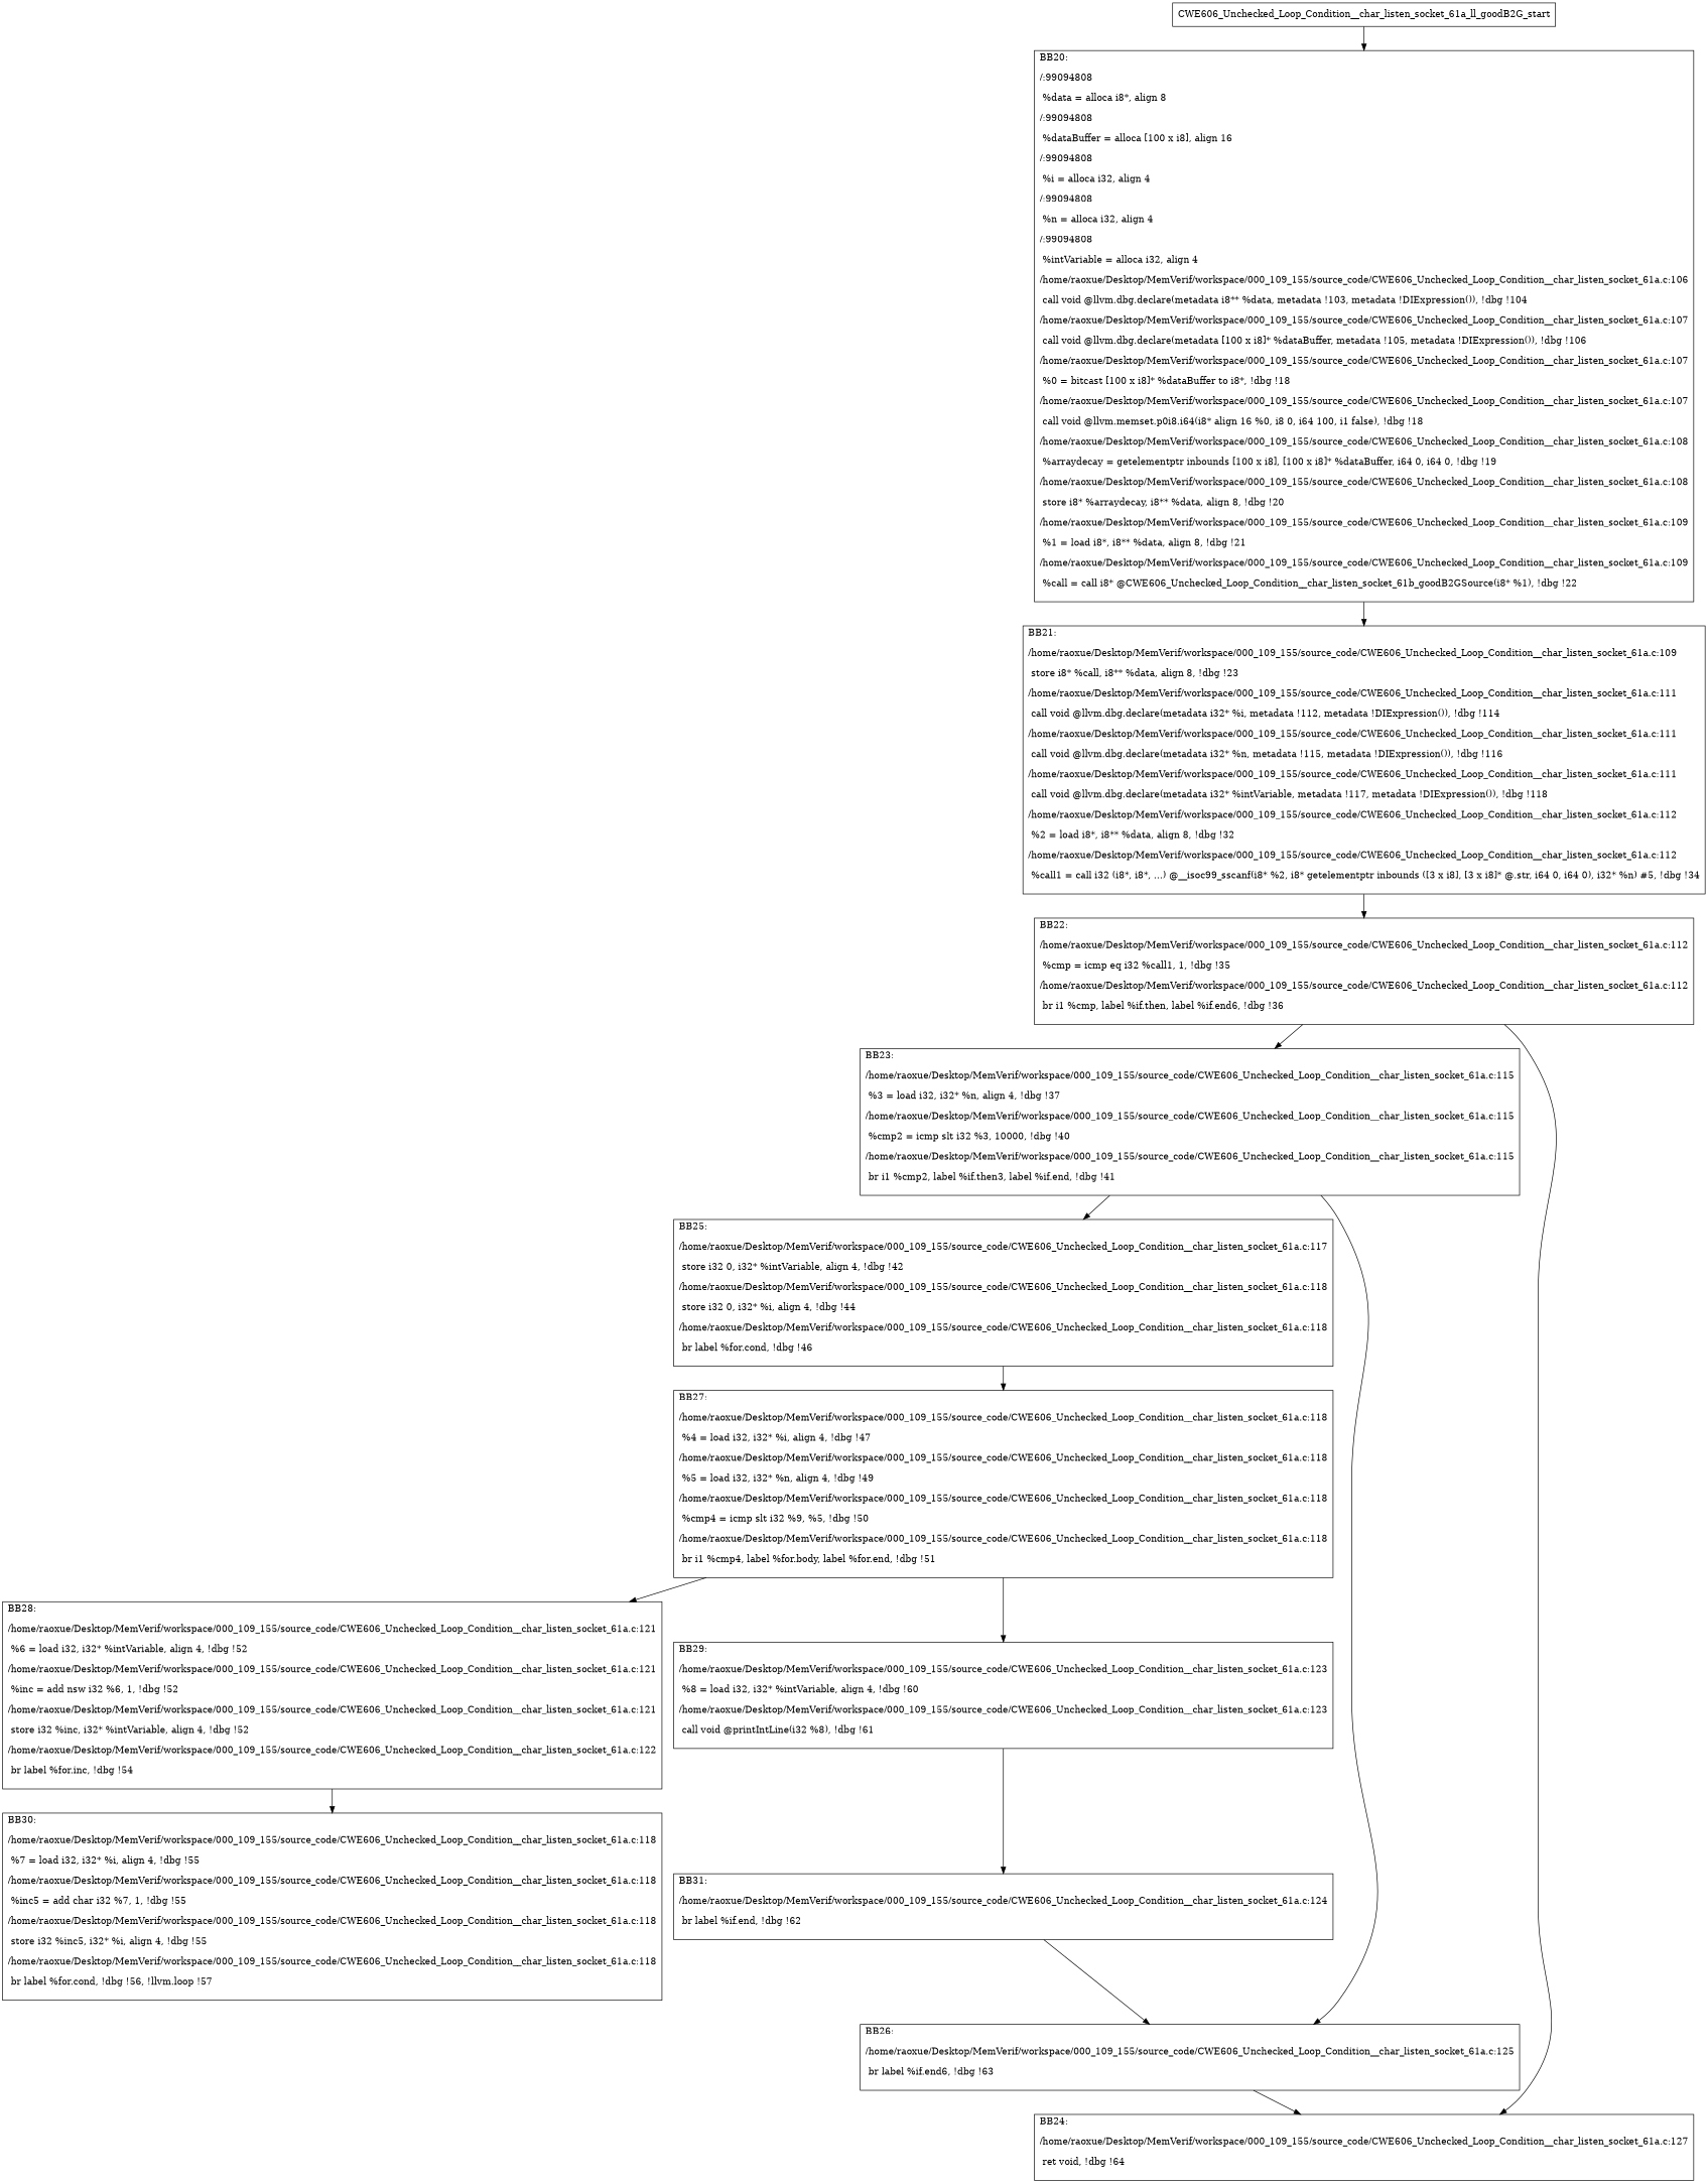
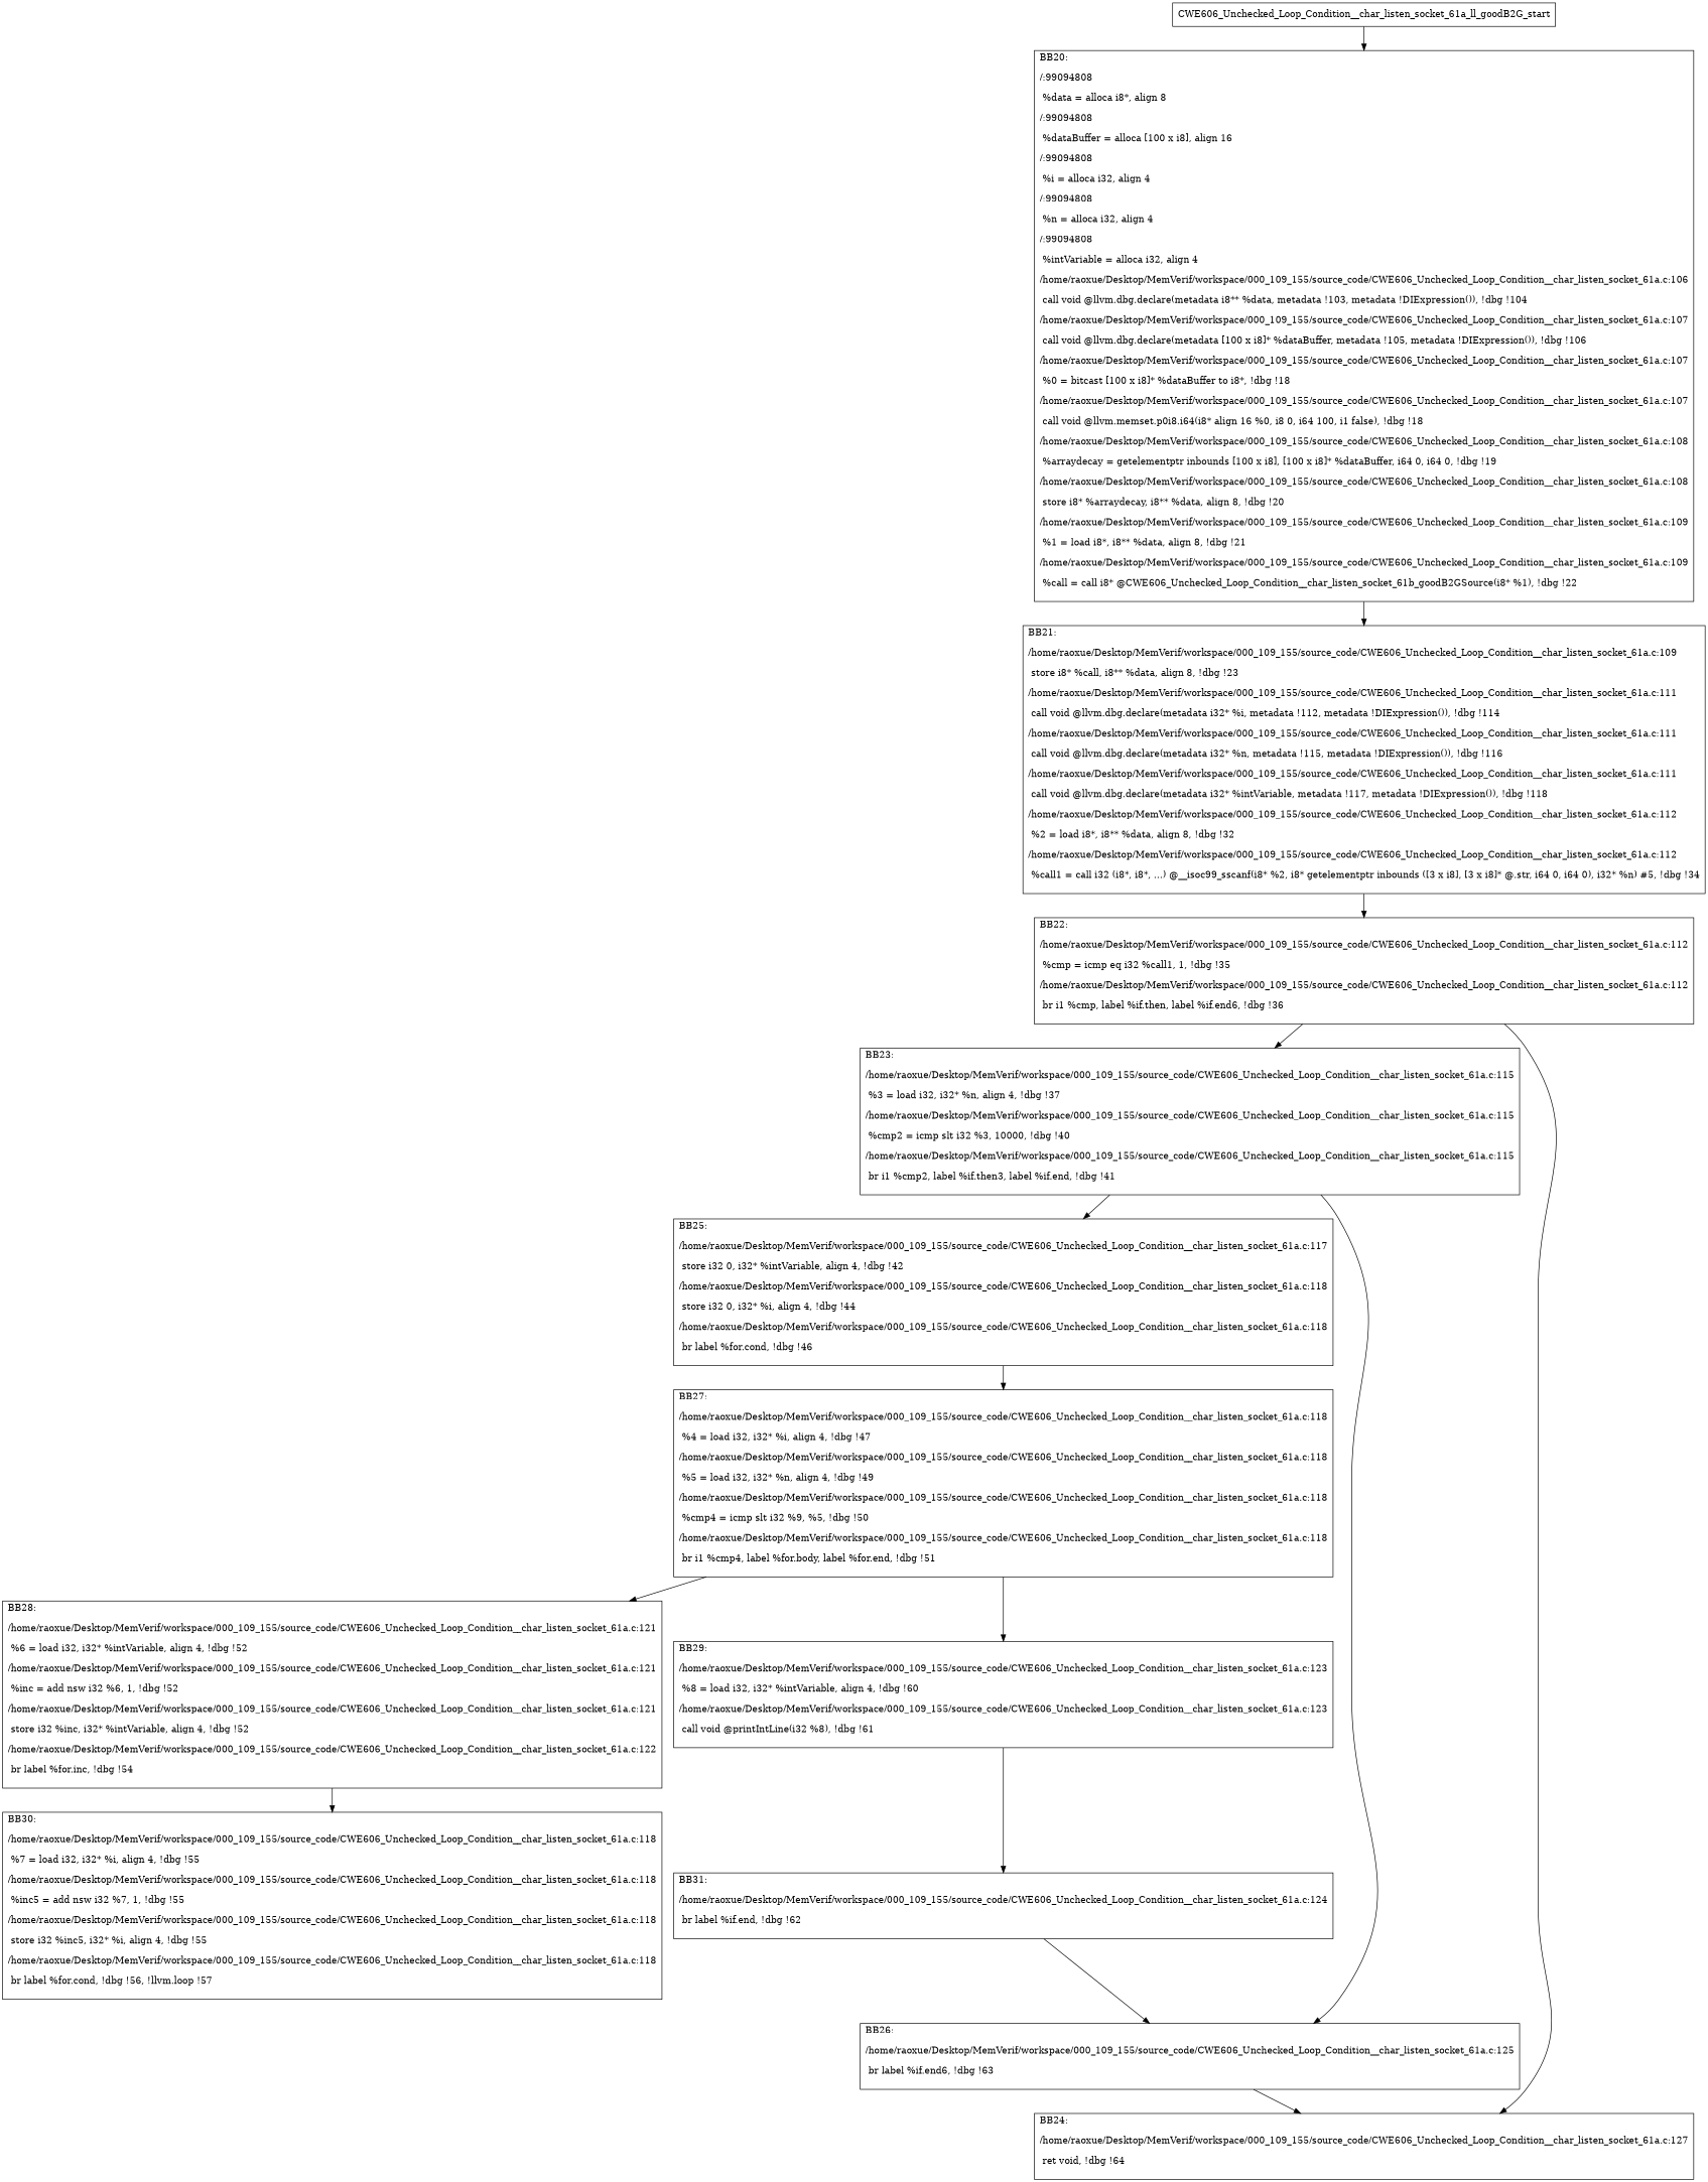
  digraph {
    node [shape=record]
    n1 [label="{CWE606_Unchecked_Loop_Condition__char_listen_socket_61a_ll_goodB2G_start}"]
    n2 [label="{BB20:\l\l/:99094808\l\n  %data = alloca i8*, align 8\l\n/:99094808\l\n  %dataBuffer = alloca [100 x i8], align 16\l\n/:99094808\l\n  %i = alloca i32, align 4\l\n/:99094808\l\n  %n = alloca i32, align 4\l\n/:99094808\l\n  %intVariable = alloca i32, align 4\l\n/home/raoxue/Desktop/MemVerif/workspace/000_109_155/source_code/CWE606_Unchecked_Loop_Condition__char_listen_socket_61a.c:106\l\n  call void @llvm.dbg.declare(metadata i8** %data, metadata !103, metadata !DIExpression()), !dbg !104\l\n/home/raoxue/Desktop/MemVerif/workspace/000_109_155/source_code/CWE606_Unchecked_Loop_Condition__char_listen_socket_61a.c:107\l\n  call void @llvm.dbg.declare(metadata [100 x i8]* %dataBuffer, metadata !105, metadata !DIExpression()), !dbg !106\l\n/home/raoxue/Desktop/MemVerif/workspace/000_109_155/source_code/CWE606_Unchecked_Loop_Condition__char_listen_socket_61a.c:107\l\n  %0 = bitcast [100 x i8]* %dataBuffer to i8*, !dbg !18\l\n/home/raoxue/Desktop/MemVerif/workspace/000_109_155/source_code/CWE606_Unchecked_Loop_Condition__char_listen_socket_61a.c:107\l\n  call void @llvm.memset.p0i8.i64(i8* align 16 %0, i8 0, i64 100, i1 false), !dbg !18\l\n/home/raoxue/Desktop/MemVerif/workspace/000_109_155/source_code/CWE606_Unchecked_Loop_Condition__char_listen_socket_61a.c:108\l\n  %arraydecay = getelementptr inbounds [100 x i8], [100 x i8]* %dataBuffer, i64 0, i64 0, !dbg !19\l\n/home/raoxue/Desktop/MemVerif/workspace/000_109_155/source_code/CWE606_Unchecked_Loop_Condition__char_listen_socket_61a.c:108\l\n  store i8* %arraydecay, i8** %data, align 8, !dbg !20\l\n/home/raoxue/Desktop/MemVerif/workspace/000_109_155/source_code/CWE606_Unchecked_Loop_Condition__char_listen_socket_61a.c:109\l\n  %1 = load i8*, i8** %data, align 8, !dbg !21\l\n/home/raoxue/Desktop/MemVerif/workspace/000_109_155/source_code/CWE606_Unchecked_Loop_Condition__char_listen_socket_61a.c:109\l\n  %call = call i8* @CWE606_Unchecked_Loop_Condition__char_listen_socket_61b_goodB2GSource(i8* %1), !dbg !22\l\n}"]
    n3 [label="{BB21:\l\l/home/raoxue/Desktop/MemVerif/workspace/000_109_155/source_code/CWE606_Unchecked_Loop_Condition__char_listen_socket_61a.c:109\l\n  store i8* %call, i8** %data, align 8, !dbg !23\l\n/home/raoxue/Desktop/MemVerif/workspace/000_109_155/source_code/CWE606_Unchecked_Loop_Condition__char_listen_socket_61a.c:111\l\n  call void @llvm.dbg.declare(metadata i32* %i, metadata !112, metadata !DIExpression()), !dbg !114\l\n/home/raoxue/Desktop/MemVerif/workspace/000_109_155/source_code/CWE606_Unchecked_Loop_Condition__char_listen_socket_61a.c:111\l\n  call void @llvm.dbg.declare(metadata i32* %n, metadata !115, metadata !DIExpression()), !dbg !116\l\n/home/raoxue/Desktop/MemVerif/workspace/000_109_155/source_code/CWE606_Unchecked_Loop_Condition__char_listen_socket_61a.c:111\l\n  call void @llvm.dbg.declare(metadata i32* %intVariable, metadata !117, metadata !DIExpression()), !dbg !118\l\n/home/raoxue/Desktop/MemVerif/workspace/000_109_155/source_code/CWE606_Unchecked_Loop_Condition__char_listen_socket_61a.c:112\l\n  %2 = load i8*, i8** %data, align 8, !dbg !32\l\n/home/raoxue/Desktop/MemVerif/workspace/000_109_155/source_code/CWE606_Unchecked_Loop_Condition__char_listen_socket_61a.c:112\l\n  %call1 = call i32 (i8*, i8*, ...) @__isoc99_sscanf(i8* %2, i8* getelementptr inbounds ([3 x i8], [3 x i8]* @.str, i64 0, i64 0), i32* %n) #5, !dbg !34\l\n}"]
    n4 [label="{BB22:\l\l/home/raoxue/Desktop/MemVerif/workspace/000_109_155/source_code/CWE606_Unchecked_Loop_Condition__char_listen_socket_61a.c:112\l\n  %cmp = icmp eq i32 %call1, 1, !dbg !35\l\n/home/raoxue/Desktop/MemVerif/workspace/000_109_155/source_code/CWE606_Unchecked_Loop_Condition__char_listen_socket_61a.c:112\l\n  br i1 %cmp, label %if.then, label %if.end6, !dbg !36\l\n}"]
    n5 [label="{BB23:\l\l/home/raoxue/Desktop/MemVerif/workspace/000_109_155/source_code/CWE606_Unchecked_Loop_Condition__char_listen_socket_61a.c:115\l\n  %3 = load i32, i32* %n, align 4, !dbg !37\l\n/home/raoxue/Desktop/MemVerif/workspace/000_109_155/source_code/CWE606_Unchecked_Loop_Condition__char_listen_socket_61a.c:115\l\n  %cmp2 = icmp slt i32 %3, 10000, !dbg !40\l\n/home/raoxue/Desktop/MemVerif/workspace/000_109_155/source_code/CWE606_Unchecked_Loop_Condition__char_listen_socket_61a.c:115\l\n  br i1 %cmp2, label %if.then3, label %if.end, !dbg !41\l\n}"]
    n6 [label="{BB24:\l\l/home/raoxue/Desktop/MemVerif/workspace/000_109_155/source_code/CWE606_Unchecked_Loop_Condition__char_listen_socket_61a.c:127\l\n  ret void, !dbg !64\l\n}"]
    n7 [label="{BB25:\l\l/home/raoxue/Desktop/MemVerif/workspace/000_109_155/source_code/CWE606_Unchecked_Loop_Condition__char_listen_socket_61a.c:117\l\n  store i32 0, i32* %intVariable, align 4, !dbg !42\l\n/home/raoxue/Desktop/MemVerif/workspace/000_109_155/source_code/CWE606_Unchecked_Loop_Condition__char_listen_socket_61a.c:118\l\n  store i32 0, i32* %i, align 4, !dbg !44\l\n/home/raoxue/Desktop/MemVerif/workspace/000_109_155/source_code/CWE606_Unchecked_Loop_Condition__char_listen_socket_61a.c:118\l\n  br label %for.cond, !dbg !46\l\n}"]
    n8 [label="{BB26:\l\l/home/raoxue/Desktop/MemVerif/workspace/000_109_155/source_code/CWE606_Unchecked_Loop_Condition__char_listen_socket_61a.c:125\l\n  br label %if.end6, !dbg !63\l\n}"]
    n9 [label="{BB27:\l\l/home/raoxue/Desktop/MemVerif/workspace/000_109_155/source_code/CWE606_Unchecked_Loop_Condition__char_listen_socket_61a.c:118\l\n  %4 = load i32, i32* %i, align 4, !dbg !47\l\n/home/raoxue/Desktop/MemVerif/workspace/000_109_155/source_code/CWE606_Unchecked_Loop_Condition__char_listen_socket_61a.c:118\l\n  %5 = load i32, i32* %n, align 4, !dbg !49\l\n/home/raoxue/Desktop/MemVerif/workspace/000_109_155/source_code/CWE606_Unchecked_Loop_Condition__char_listen_socket_61a.c:118\l\n  %cmp4 = icmp slt i32 %9, %5, !dbg !50\l\n/home/raoxue/Desktop/MemVerif/workspace/000_109_155/source_code/CWE606_Unchecked_Loop_Condition__char_listen_socket_61a.c:118\l\n  br i1 %cmp4, label %for.body, label %for.end, !dbg !51\l\n}"]
    n10 [label="{BB28:\l\l/home/raoxue/Desktop/MemVerif/workspace/000_109_155/source_code/CWE606_Unchecked_Loop_Condition__char_listen_socket_61a.c:121\l\n  %6 = load i32, i32* %intVariable, align 4, !dbg !52\l\n/home/raoxue/Desktop/MemVerif/workspace/000_109_155/source_code/CWE606_Unchecked_Loop_Condition__char_listen_socket_61a.c:121\l\n  %inc = add nsw i32 %6, 1, !dbg !52\l\n/home/raoxue/Desktop/MemVerif/workspace/000_109_155/source_code/CWE606_Unchecked_Loop_Condition__char_listen_socket_61a.c:121\l\n  store i32 %inc, i32* %intVariable, align 4, !dbg !52\l\n/home/raoxue/Desktop/MemVerif/workspace/000_109_155/source_code/CWE606_Unchecked_Loop_Condition__char_listen_socket_61a.c:122\l\n  br label %for.inc, !dbg !54\l\n}"]
    n11 [label="{BB29:\l\l/home/raoxue/Desktop/MemVerif/workspace/000_109_155/source_code/CWE606_Unchecked_Loop_Condition__char_listen_socket_61a.c:123\l\n  %8 = load i32, i32* %intVariable, align 4, !dbg !60\l\n/home/raoxue/Desktop/MemVerif/workspace/000_109_155/source_code/CWE606_Unchecked_Loop_Condition__char_listen_socket_61a.c:123\l\n  call void @printIntLine(i32 %8), !dbg !61\l\n}"]
-   n12 [label="{BB30:\l\l/home/raoxue/Desktop/MemVerif/workspace/000_109_155/source_code/CWE606_Unchecked_Loop_Condition__char_listen_socket_61a.c:118\l\n  %7 = load i32, i32* %i, align 4, !dbg !55\l\n/home/raoxue/Desktop/MemVerif/workspace/000_109_155/source_code/CWE606_Unchecked_Loop_Condition__char_listen_socket_61a.c:118\l\n  %inc5 = add char i32 %7, 1, !dbg !55\l\n/home/raoxue/Desktop/MemVerif/workspace/000_109_155/source_code/CWE606_Unchecked_Loop_Condition__char_listen_socket_61a.c:118\l\n  store i32 %inc5, i32* %i, align 4, !dbg !55\l\n/home/raoxue/Desktop/MemVerif/workspace/000_109_155/source_code/CWE606_Unchecked_Loop_Condition__char_listen_socket_61a.c:118\l\n  br label %for.cond, !dbg !56, !llvm.loop !57\l\n}"]
+   n12 [label="{BB30:\l\l/home/raoxue/Desktop/MemVerif/workspace/000_109_155/source_code/CWE606_Unchecked_Loop_Condition__char_listen_socket_61a.c:118\l\n  %7 = load i32, i32* %i, align 4, !dbg !55\l\n/home/raoxue/Desktop/MemVerif/workspace/000_109_155/source_code/CWE606_Unchecked_Loop_Condition__char_listen_socket_61a.c:118\l\n  %inc5 = add nsw i32 %7, 1, !dbg !55\l\n/home/raoxue/Desktop/MemVerif/workspace/000_109_155/source_code/CWE606_Unchecked_Loop_Condition__char_listen_socket_61a.c:118\l\n  store i32 %inc5, i32* %i, align 4, !dbg !55\l\n/home/raoxue/Desktop/MemVerif/workspace/000_109_155/source_code/CWE606_Unchecked_Loop_Condition__char_listen_socket_61a.c:118\l\n  br label %for.cond, !dbg !56, !llvm.loop !57\l\n}"]
    n13 [label="{BB31:\l\l/home/raoxue/Desktop/MemVerif/workspace/000_109_155/source_code/CWE606_Unchecked_Loop_Condition__char_listen_socket_61a.c:124\l\n  br label %if.end, !dbg !62\l\n}"]
    n1 -> n2
    n2 -> n3
    n3 -> n4
    n4 -> n5
    n4 -> n6
    n5 -> n7
    n5 -> n8
    n7 -> n9
    n8 -> n6
    n9 -> n10
    n9 -> n11
    n10 -> n12
    n11 -> n13
    n13 -> n8
  }
